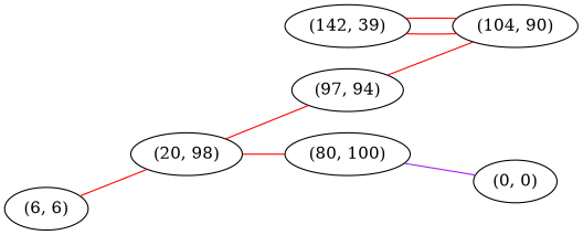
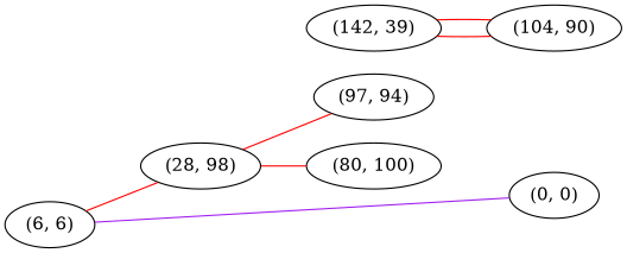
  graph {
    rankdir=LR
    edge [color=red weight=1]
    n1 [label="(142, 39)"]
    "(104, 90)"
    "(6, 6)"
-   "(20, 98)"
+   "(20, 98)" [label="(28, 98)"]
    "(0, 0)"
    n6 [label="(80, 100)"]
    "(97, 94)"
    n1 -- "(104, 90)"
    n1 -- "(104, 90)"
    "(6, 6)" -- "(20, 98)"
-   n6 -- "(0, 0)" [color=purple weight=4]
+   "(6, 6)" -- "(0, 0)" [color=purple weight=4]
    "(20, 98)" -- n6
    "(20, 98)" -- "(97, 94)"
-   "(97, 94)" -- "(104, 90)"
  }
